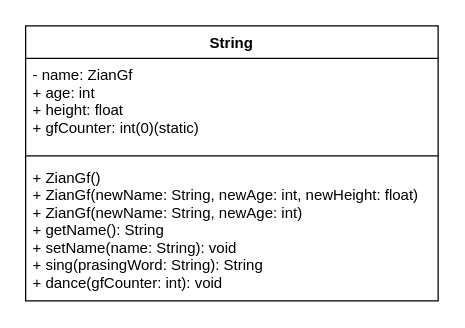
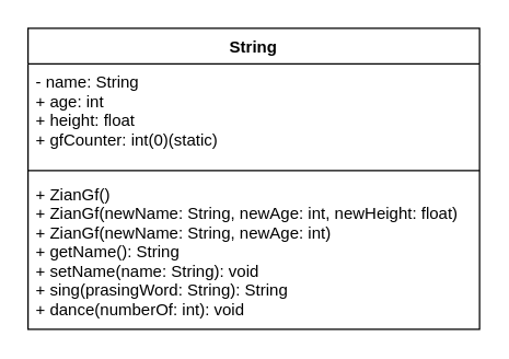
  <mxCell id="0" />
  <mxCell id="1" parent="0" />
  <mxCell id="2" value="String" style="swimlane;fontStyle=1;align=center;verticalAlign=top;childLayout=stackLayout;horizontal=1;startSize=26;horizontalStack=0;resizeParent=1;resizeParentMax=0;resizeLast=0;collapsible=1;marginBottom=0;" vertex="1" parent="1"><mxGeometry x="20" y="20" width="330" height="220" as="geometry" /></mxCell>
- <mxCell id="3" value="- name: ZianGf&#10;+ age: int&#10;+ height: float&#10;+ gfCounter: int(0)(static)" style="text;strokeColor=none;align=left;verticalAlign=top;spacingLeft=4;spacingRight=4;overflow=hidden;rotatable=0;points=[[0,0.5],[1,0.5]];portConstraint=eastwest;fontStyle=0;" vertex="1" parent="2"><mxGeometry y="26" width="330" height="74" as="geometry" /></mxCell>
+ <mxCell id="3" value="- name: String&#10;+ age: int&#10;+ height: float&#10;+ gfCounter: int(0)(static)" style="text;strokeColor=none;align=left;verticalAlign=top;spacingLeft=4;spacingRight=4;overflow=hidden;rotatable=0;points=[[0,0.5],[1,0.5]];portConstraint=eastwest;fontStyle=0;" vertex="1" parent="2"><mxGeometry y="26" width="330" height="74" as="geometry" /></mxCell>
  <mxCell id="4" value="" style="line;strokeWidth=1;fillColor=none;align=left;verticalAlign=middle;spacingTop=-1;spacingLeft=3;spacingRight=3;rotatable=0;labelPosition=right;points=[];portConstraint=eastwest;" vertex="1" parent="2"><mxGeometry y="100" width="330" height="8" as="geometry" /></mxCell>
- <mxCell id="5" value="+ ZianGf()&#10;+ ZianGf(newName: String, newAge: int, newHeight: float)&#10;+ ZianGf(newName: String, newAge: int)&#10;+ getName(): String&#10;+ setName(name: String): void&#10;+ sing(prasingWord: String): String&#10;+ dance(gfCounter: int): void" style="text;strokeColor=none;fillColor=none;align=left;verticalAlign=top;spacingLeft=4;spacingRight=4;overflow=hidden;rotatable=0;points=[[0,0.5],[1,0.5]];portConstraint=eastwest;" vertex="1" parent="2"><mxGeometry y="108" width="330" height="112" as="geometry" /></mxCell>
+ <mxCell id="5" value="+ ZianGf()&#10;+ ZianGf(newName: String, newAge: int, newHeight: float)&#10;+ ZianGf(newName: String, newAge: int)&#10;+ getName(): String&#10;+ setName(name: String): void&#10;+ sing(prasingWord: String): String&#10;+ dance(numberOf: int): void" style="text;strokeColor=none;fillColor=none;align=left;verticalAlign=top;spacingLeft=4;spacingRight=4;overflow=hidden;rotatable=0;points=[[0,0.5],[1,0.5]];portConstraint=eastwest;" vertex="1" parent="2"><mxGeometry y="108" width="330" height="112" as="geometry" /></mxCell>
